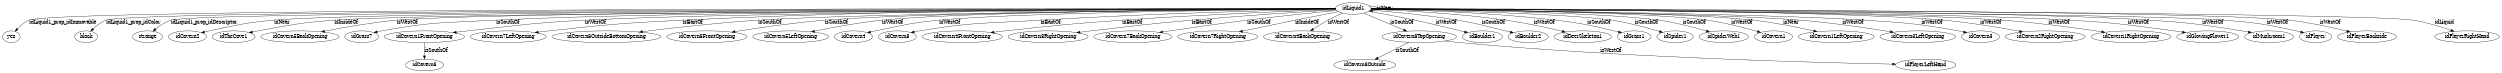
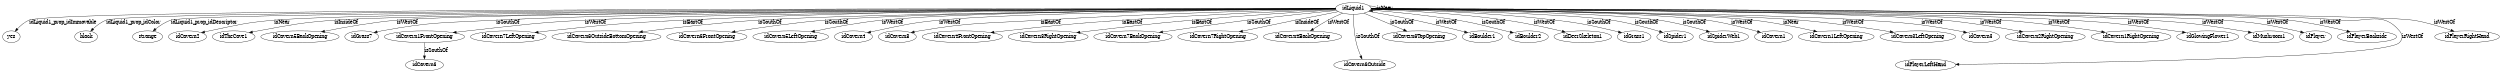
  digraph {
    node [node_type=entity_node]
    edge [edge_type=relationship]
    idLiquid1
    yes [node_type=property_node]
    black [node_type=property_node]
    strange [node_type=property_node]
    idCavern2
    idTheCave1
    idCavern5BackOpening
    n8 [label=idGrass7]
    idCavern6Outside
    idCavern7LeftOpening
    idCavern6OutsideBottomOpening
    idCavern6FrontOpening
    idCavern5LeftOpening
    idCavern4
    idCavern8
    idCavern4FrontOpening
    idCavern8RightOpening
    idCavern7BackOpening
    idCavern7RightOpening
    idCavern4BackOpening
    idCavern1FrontOpening
    idCavern6TopOpening
    idBoulder1
    idBoulder2
    idDeerSkeleton1
    idGrass1
    idSpider1
    idSpiderWeb1
    idCavern1
    idCavern1LeftOpening
    idCavern3LeftOpening
    idCavern3
    idCavern2RightOpening
    idCavern1RightOpening
    idGlowingFlower1
    idMushroom1
    idPlayer
    idPlayerBackside
    idPlayerLeftHand
    idPlayerRightHand
    idCavern6
    idLiquid1 -> idLiquid1 [label=isNear]
    idLiquid1 -> yes [edge_type=property label=idLiquid1_prop_idImmovable]
    idLiquid1 -> black [edge_type=property label=idLiquid1_prop_idColor]
    idLiquid1 -> strange [edge_type=property label=idLiquid1_prop_idDescriptor]
    idLiquid1 -> idCavern2 [label=isNear]
    idLiquid1 -> idTheCave1 [label=isInsideOf]
    idLiquid1 -> idCavern5BackOpening [label=isWestOf]
    idLiquid1 -> n8 [label=isSouthOf]
-   idCavern6TopOpening -> idCavern6Outside [label=isSouthOf]
+   idLiquid1 -> idCavern6Outside [label=isSouthOf]
    idLiquid1 -> idCavern7LeftOpening [label=isEastOf]
    idLiquid1 -> idCavern6OutsideBottomOpening [label=isSouthOf]
    idLiquid1 -> idCavern6FrontOpening [label=isSouthOf]
    idLiquid1 -> idCavern5LeftOpening [label=isWestOf]
    idLiquid1 -> idCavern4 [label=isWestOf]
    idLiquid1 -> idCavern8 [label=isEastOf]
    idLiquid1 -> idCavern4FrontOpening [label=isEastOf]
    idLiquid1 -> idCavern8RightOpening [label=isEastOf]
    idLiquid1 -> idCavern7BackOpening [label=isSouthOf]
    idLiquid1 -> idCavern7RightOpening [label=isInsideOf]
    idLiquid1 -> idCavern4BackOpening [label=isWestOf]
    idLiquid1 -> idCavern1FrontOpening [label=isWestOf]
    idLiquid1 -> idCavern6TopOpening [label=isSouthOf]
    idLiquid1 -> idBoulder1 [label=isWestOf]
    idLiquid1 -> idBoulder2 [label=isSouthOf]
    idLiquid1 -> idDeerSkeleton1 [label=isWestOf]
    idLiquid1 -> idGrass1 [label=isSouthOf]
    idLiquid1 -> idSpider1 [label=isSouthOf]
    idLiquid1 -> idSpiderWeb1 [label=isSouthOf]
    idLiquid1 -> idCavern1 [label=isWestOf]
    idLiquid1 -> idCavern1LeftOpening [label=isNear]
    idLiquid1 -> idCavern3LeftOpening [label=isWestOf]
    idLiquid1 -> idCavern3 [label=isWestOf]
    idLiquid1 -> idCavern2RightOpening [label=isWestOf]
    idLiquid1 -> idCavern1RightOpening [label=isWestOf]
    idLiquid1 -> idGlowingFlower1 [label=isWestOf]
    idLiquid1 -> idMushroom1 [label=isWestOf]
    idLiquid1 -> idPlayer [label=isWestOf]
    idLiquid1 -> idPlayerBackside [label=isWestOf]
-   idCavern6TopOpening -> idPlayerLeftHand [label=isWestOf]
-   idLiquid1 -> idPlayerRightHand [label=idLiquid]
+   idLiquid1 -> idPlayerLeftHand [label=isWestOf]
+   idLiquid1 -> idPlayerRightHand [label=isWestOf]
    idCavern1FrontOpening -> idCavern6 [label=isSouthOf]
  }
